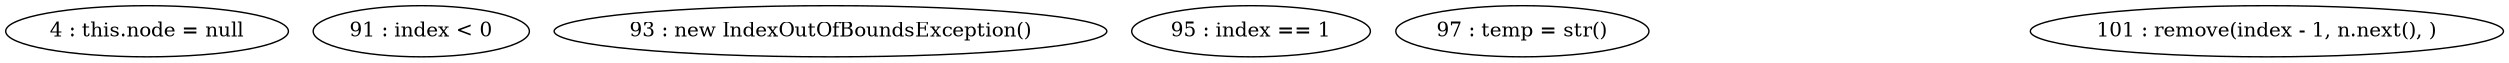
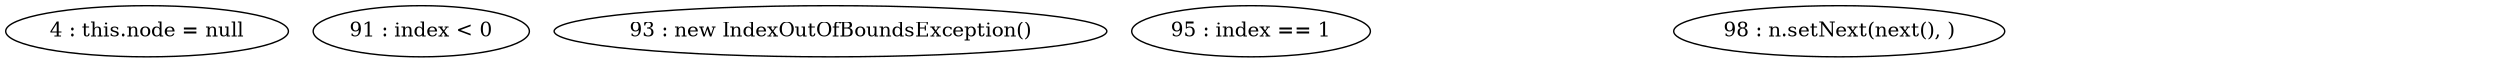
  digraph {
    "4 : this.node = null"
    "91 : index < 0"
    "93 : new IndexOutOfBoundsException()"
    "95 : index == 1"
-   "97 : temp = str()"
-   "101 : remove(index - 1, n.next(), )"
+   "98 : n.setNext(next(), )"
  }
